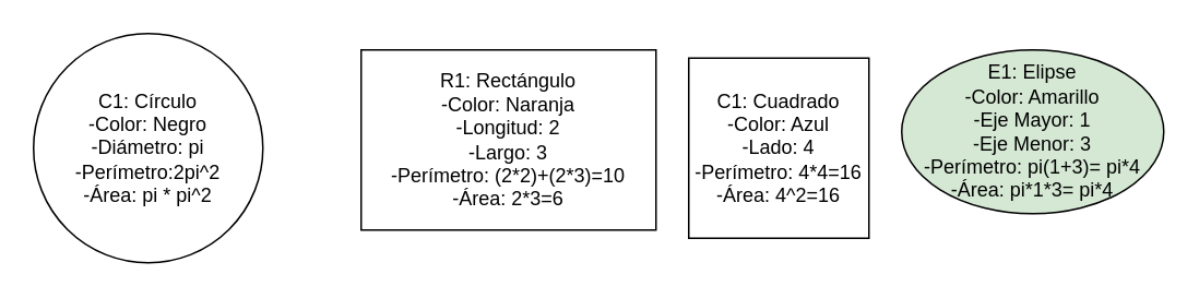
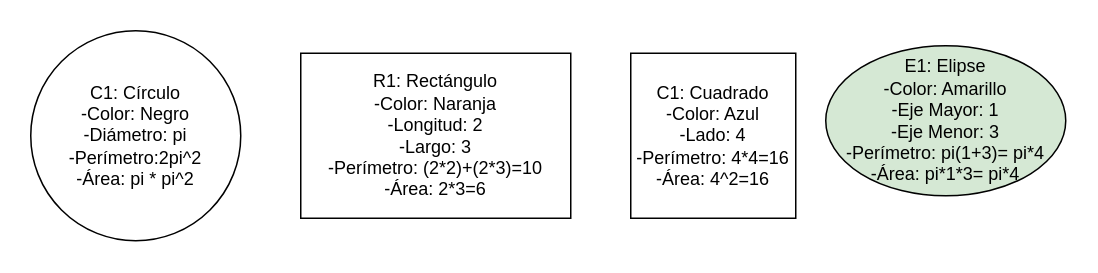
  <mxCell id="0" />
  <mxCell id="1" parent="0" />
  <mxCell id="2" value="C1: Círculo&lt;br&gt;-Color: Negro&lt;br&gt;-Diámetro: pi&lt;br&gt;-Perímetro:2pi^2&lt;br&gt;-Área: pi * pi^2" style="ellipse;whiteSpace=wrap;html=1;aspect=fixed;" vertex="1" parent="1"><mxGeometry x="20" y="20" width="140" height="140" as="geometry" /></mxCell>
- <mxCell id="3" value="R1: Rectángulo&lt;br&gt;-Color: Naranja&lt;br&gt;-Longitud: 2&lt;br&gt;-Largo: 3&lt;br&gt;-Perímetro: (2*2)+(2*3)=10&lt;br&gt;-Área: 2*3=6" style="rounded=0;whiteSpace=wrap;html=1;" vertex="1" parent="1"><mxGeometry x="220" y="30" width="180" height="110" as="geometry" /></mxCell>
+ <mxCell id="3" value="R1: Rectángulo&lt;br&gt;-Color: Naranja&lt;br&gt;-Longitud: 2&lt;br&gt;-Largo: 3&lt;br&gt;-Perímetro: (2*2)+(2*3)=10&lt;br&gt;-Área: 2*3=6" style="rounded=0;whiteSpace=wrap;html=1;" vertex="1" parent="1"><mxGeometry x="200" y="35" width="180" height="110" as="geometry" /></mxCell>
  <mxCell id="4" value="C1: Cuadrado&lt;br&gt;-Color: Azul&lt;br&gt;-Lado: 4&lt;br&gt;-Perímetro: 4*4=16&lt;br&gt;-Área: 4^2=16" style="whiteSpace=wrap;html=1;aspect=fixed;" vertex="1" parent="1"><mxGeometry x="420" y="35" width="110" height="110" as="geometry" /></mxCell>
  <mxCell id="5" value="E1: Elipse&lt;br&gt;-Color: Amarillo&lt;br&gt;-Eje Mayor: 1&lt;br&gt;-Eje Menor: 3&lt;br&gt;-Perímetro: pi(1+3)= pi*4&lt;br&gt;-Área: pi*1*3= pi*4" style="ellipse;whiteSpace=wrap;html=1;fillColor=#d5e8d4;" vertex="1" parent="1"><mxGeometry x="550" y="30" width="160" height="100" as="geometry" /></mxCell>
